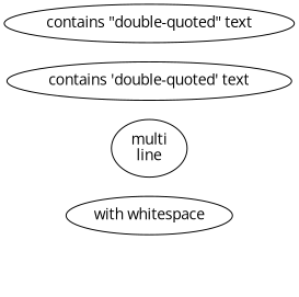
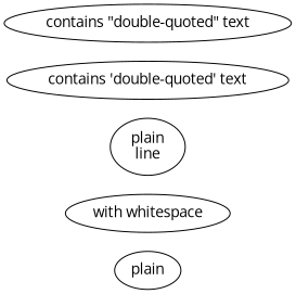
  graph {
    rankdir=LR
    fontname="Open Sans"
    node [fontname="Open Sans"]
+   n1 [label=plain]
    n2 [label="with whitespace"]
-   n3 [label="multi\nline"]
+   n3 [label="plain\nline"]
    n4 [label="contains 'double-quoted' text"]
    n5 [label="contains \"double-quoted\" text"]
  }
